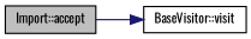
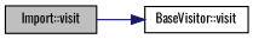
  digraph {
    rankdir=LR
    fontname=Oswald
    node [color=black fontname=Oswald fontsize=10 shape=record style=filled]
-   n1 [fillcolor=grey75 fontcolor=black height=0.2 label="Import::accept" width=0.4]
+   n1 [fillcolor=grey75 fontcolor=black height=0.2 label="Import::visit" width=0.4]
    n2 [fillcolor=white height=0.2 label="BaseVisitor::visit" width=0.4]
    n1 -> n2 [color=midnightblue fontname=Oswald fontsize=10 labelfontname=Helvetica labelfontsize=10 style=solid]
  }
